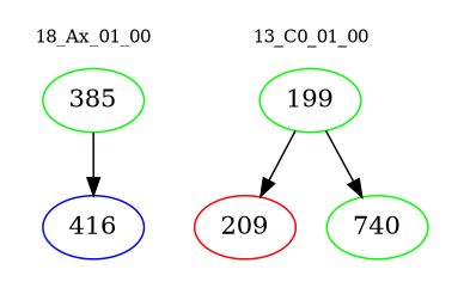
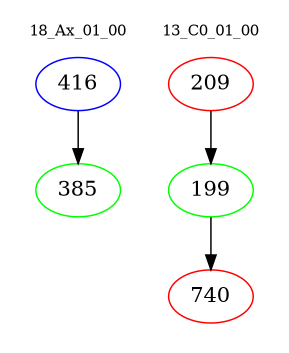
  digraph {
    node [color=green]
    edge [color=black]
    n1 [label=385]
    n2 [color=blue label=416]
    n3 [label=199]
    n4 [color=red label=209]
-   n5 [label=740]
+   n5 [color=red label=740]
    subgraph cluster_1 {
      color=white
      fontsize=10
      label="18_Ax_01_00"
      n1
      n2
    }
    subgraph cluster_2 {
      color=white
      fontsize=10
      label="13_C0_01_00"
      n3
      n4
      n5
    }
-   n1 -> n2
-   n3 -> n4
+   n2 -> n1
+   n4 -> n3
    n3 -> n5
  }
